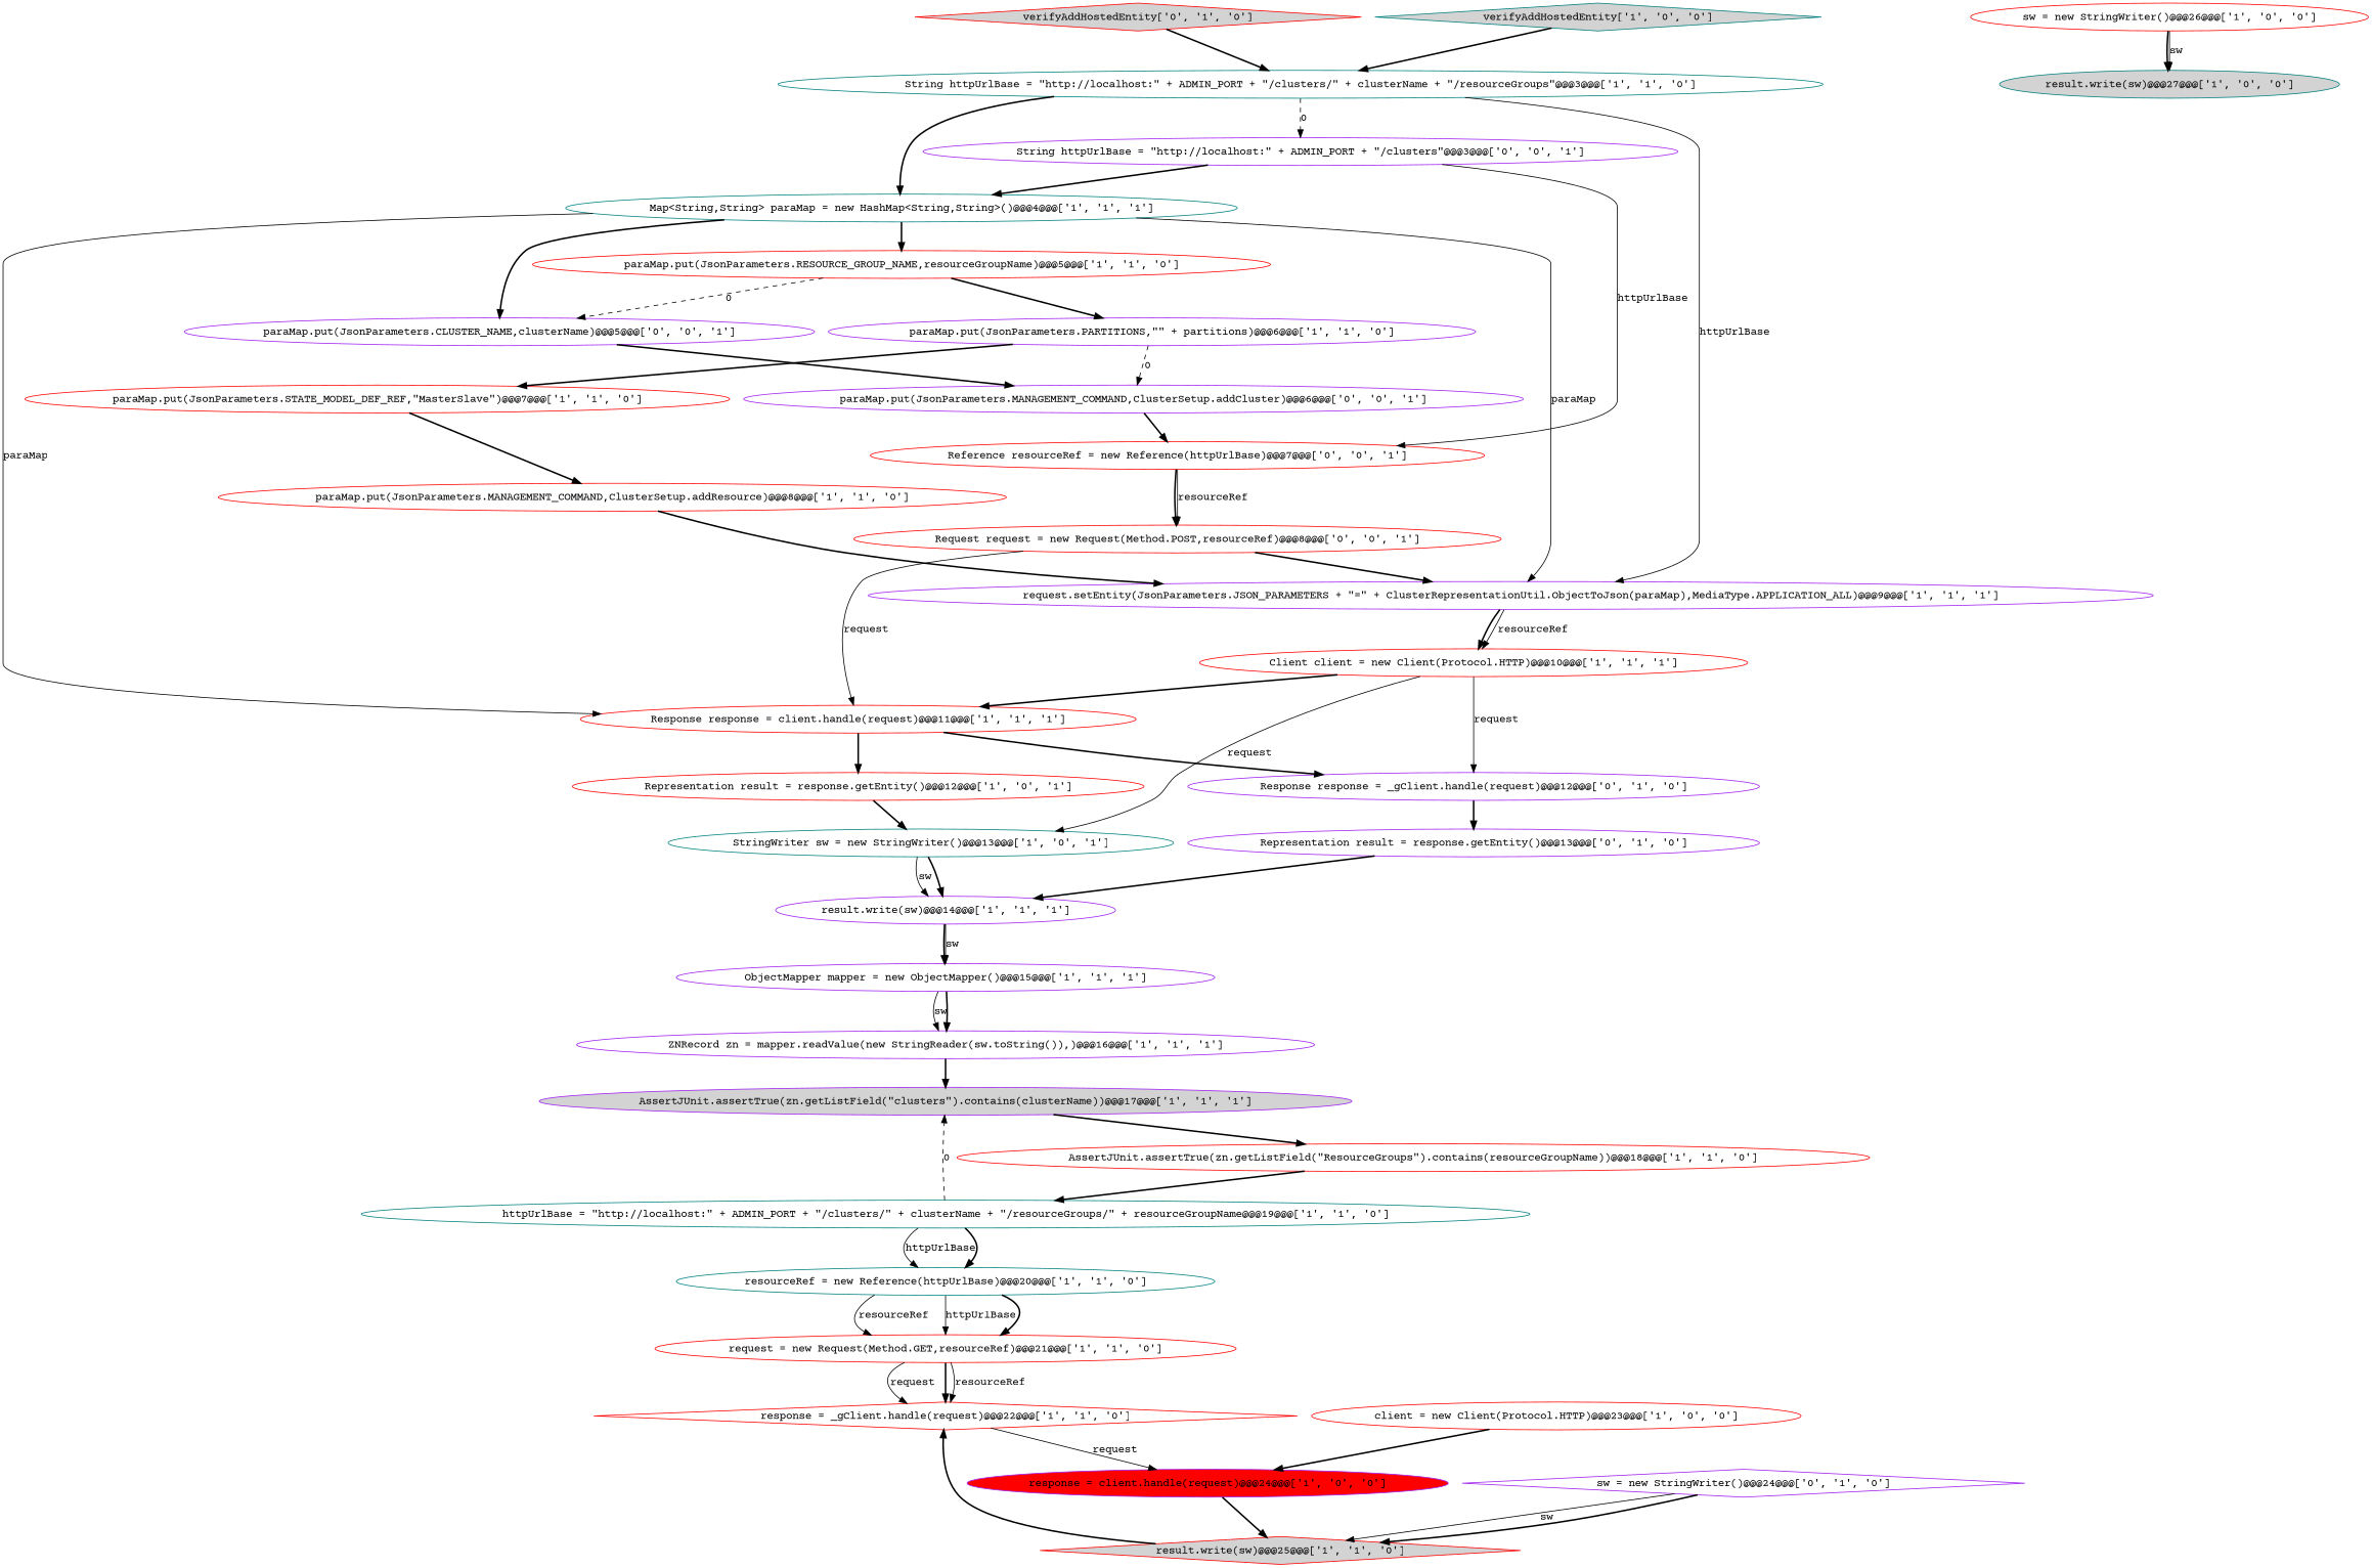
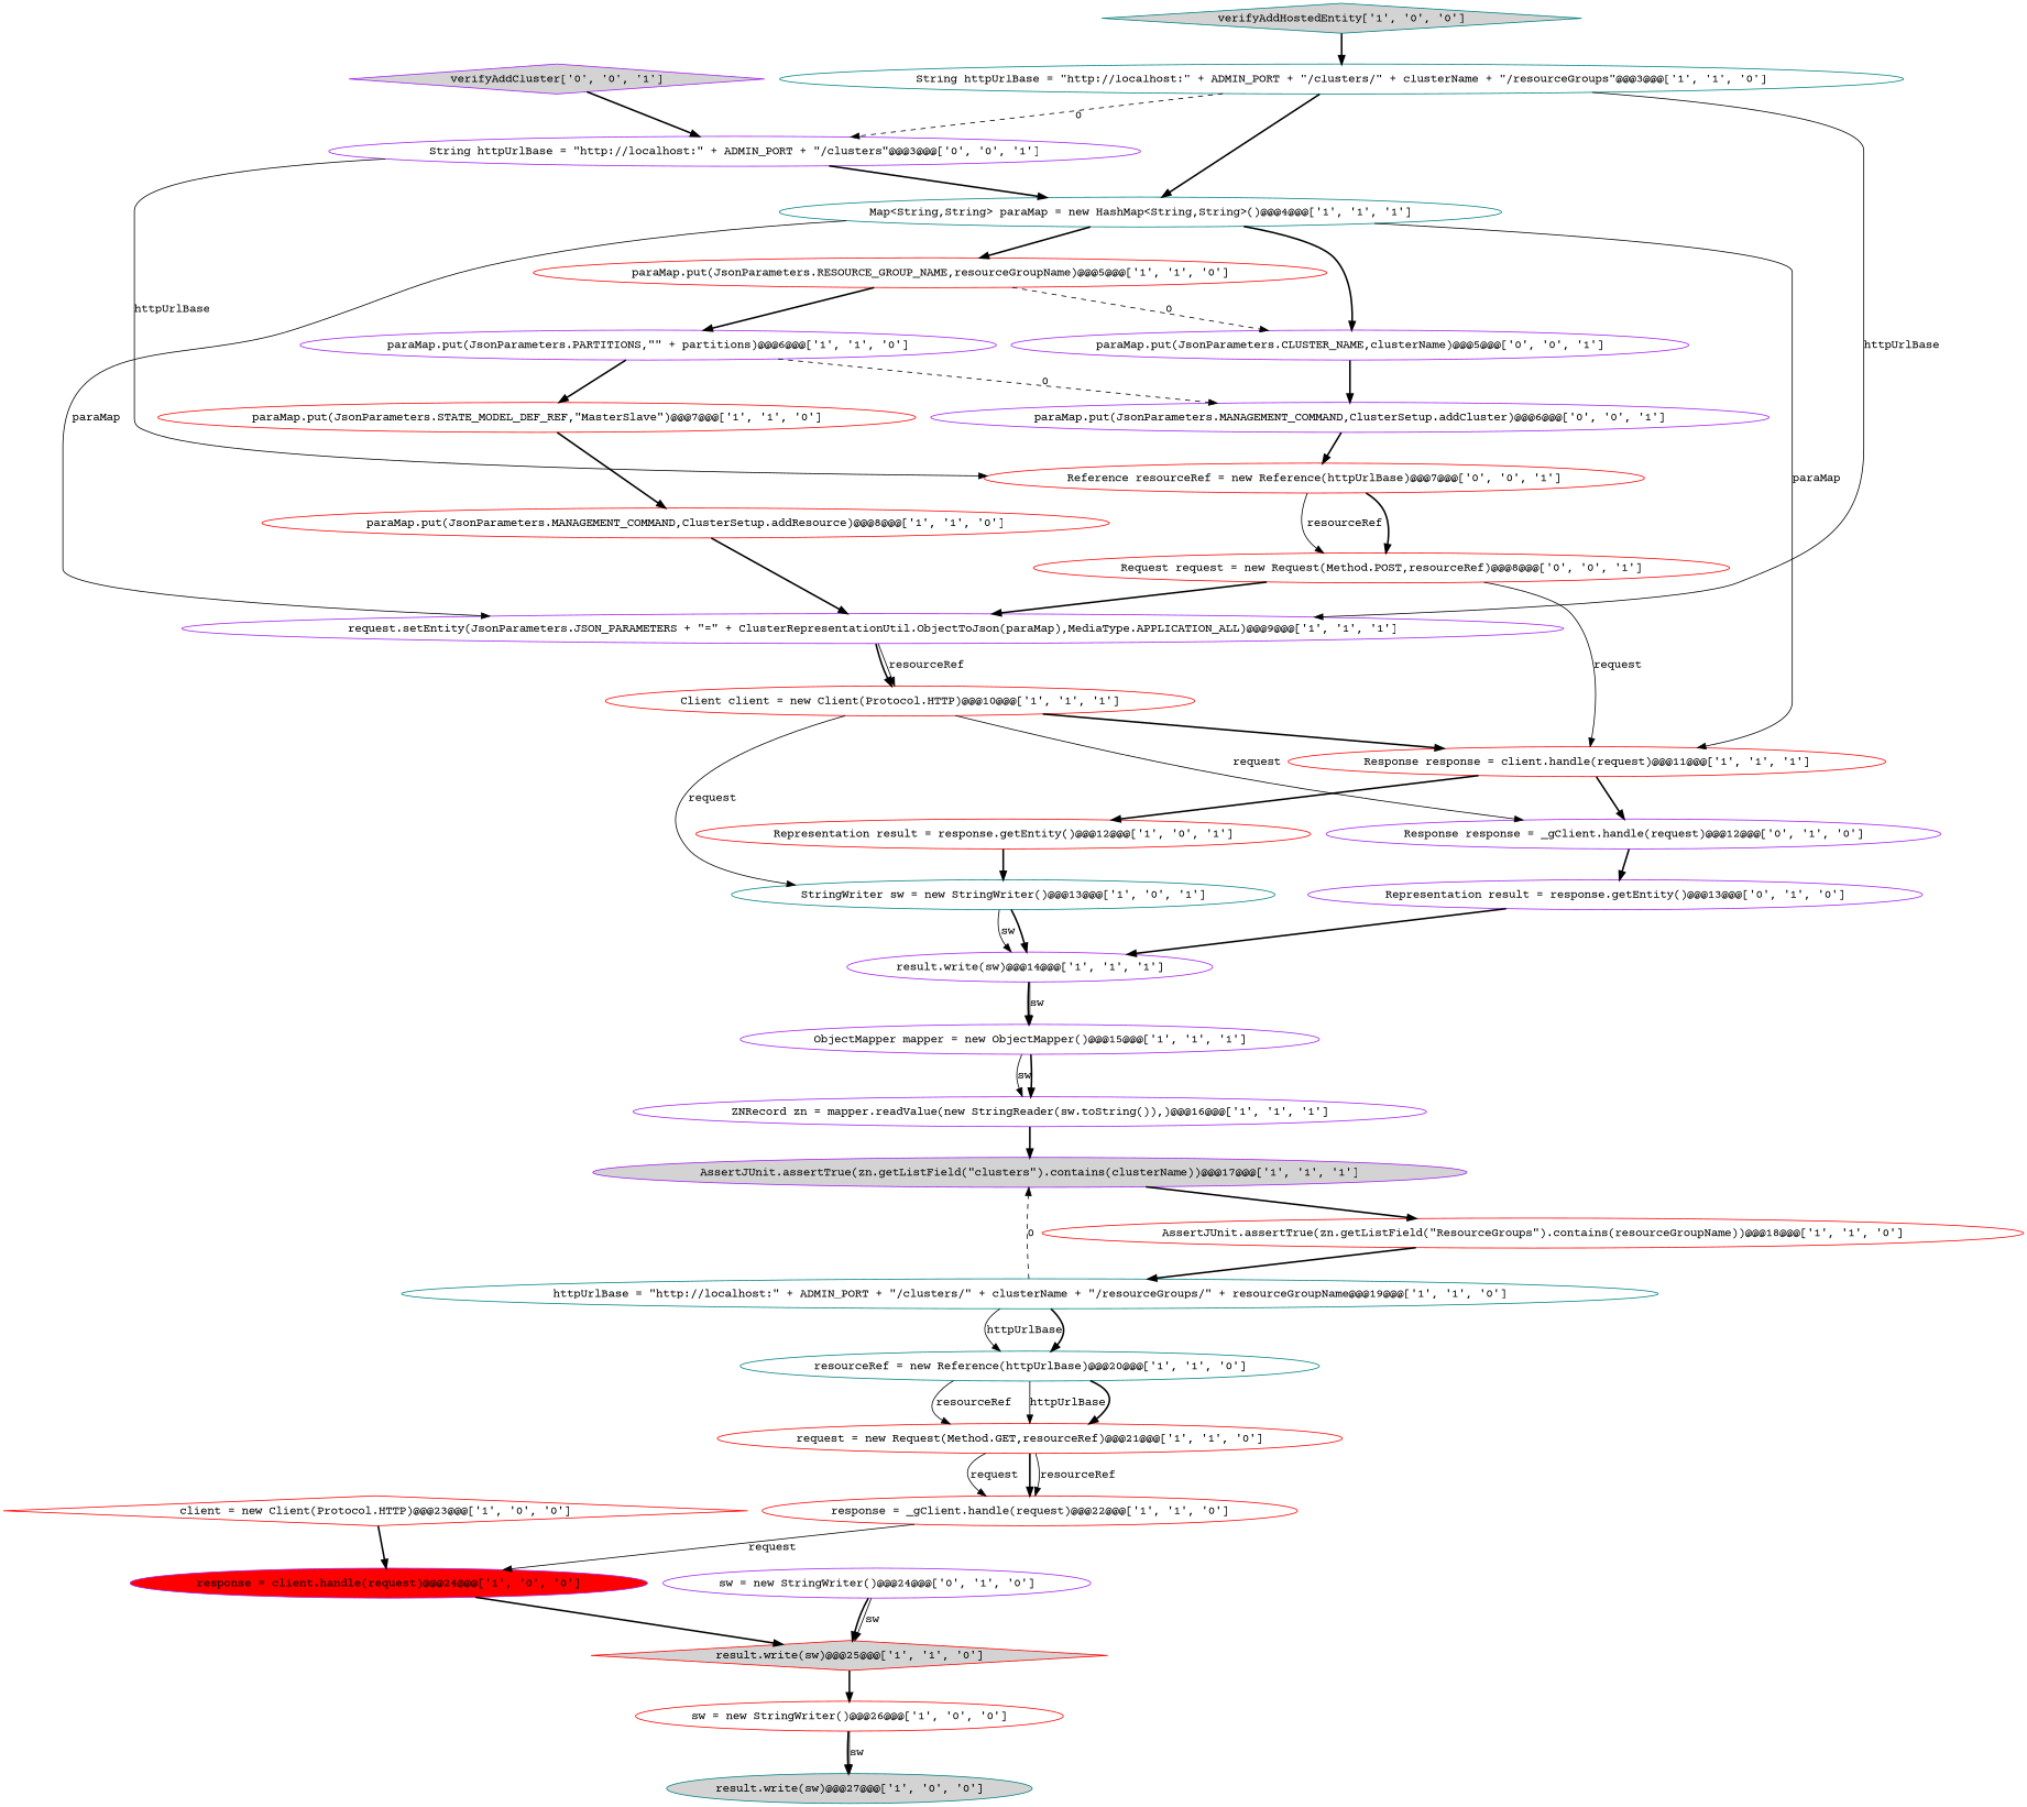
  digraph {
    fontname="Courier Prime"
    node [color=red fillcolor=white fontname="Courier Prime" shape=ellipse style=filled]
    edge [fontname="Courier Prime" style=bold]
    n1 [color=teal label="Map<String,String> paraMap = new HashMap<String,String>()@@@4@@@['1', '1', '1']"]
    n2 [label="paraMap.put(JsonParameters.RESOURCE_GROUP_NAME,resourceGroupName)@@@5@@@['1', '1', '0']"]
    n3 [color=purple label="request.setEntity(JsonParameters.JSON_PARAMETERS + \"=\" + ClusterRepresentationUtil.ObjectToJson(paraMap),MediaType.APPLICATION_ALL)@@@9@@@['1', '1', '1']"]
    n4 [color=purple label="paraMap.put(JsonParameters.CLUSTER_NAME,clusterName)@@@5@@@['0', '0', '1']"]
    n5 [label="Response response = client.handle(request)@@@11@@@['1', '1', '1']"]
    n6 [color=purple label="paraMap.put(JsonParameters.PARTITIONS,\"\" + partitions)@@@6@@@['1', '1', '0']"]
    n7 [label="Client client = new Client(Protocol.HTTP)@@@10@@@['1', '1', '1']"]
    n8 [color=purple label="paraMap.put(JsonParameters.MANAGEMENT_COMMAND,ClusterSetup.addCluster)@@@6@@@['0', '0', '1']"]
    n9 [color=purple label="Response response = _gClient.handle(request)@@@12@@@['0', '1', '0']"]
    n10 [label="Representation result = response.getEntity()@@@12@@@['1', '0', '1']"]
    n11 [label="paraMap.put(JsonParameters.STATE_MODEL_DEF_REF,\"MasterSlave\")@@@7@@@['1', '1', '0']"]
    n12 [label="paraMap.put(JsonParameters.MANAGEMENT_COMMAND,ClusterSetup.addResource)@@@8@@@['1', '1', '0']"]
-   n13 [label="client = new Client(Protocol.HTTP)@@@23@@@['1', '0', '0']"]
+   n13 [label="client = new Client(Protocol.HTTP)@@@23@@@['1', '0', '0']" shape=diamond]
    n14 [color=purple fillcolor=red label="response = client.handle(request)@@@24@@@['1', '0', '0']"]
    n15 [fillcolor=lightgray label="result.write(sw)@@@25@@@['1', '1', '0']" shape=diamond]
-   n16 [fillcolor=lightgray label="verifyAddHostedEntity['0', '1', '0']" shape=diamond]
    n17 [color=teal label="String httpUrlBase = \"http://localhost:\" + ADMIN_PORT + \"/clusters/\" + clusterName + \"/resourceGroups\"@@@3@@@['1', '1', '0']"]
    n18 [color=purple label="String httpUrlBase = \"http://localhost:\" + ADMIN_PORT + \"/clusters\"@@@3@@@['0', '0', '1']"]
    n19 [label="Request request = new Request(Method.POST,resourceRef)@@@8@@@['0', '0', '1']"]
    n20 [label="Reference resourceRef = new Reference(httpUrlBase)@@@7@@@['0', '0', '1']"]
    n21 [color=teal label="StringWriter sw = new StringWriter()@@@13@@@['1', '0', '1']"]
    n22 [label="sw = new StringWriter()@@@26@@@['1', '0', '0']"]
    n23 [color=teal fillcolor=lightgray label="result.write(sw)@@@27@@@['1', '0', '0']"]
    n24 [color=purple label="result.write(sw)@@@14@@@['1', '1', '1']"]
    n25 [color=purple label="ObjectMapper mapper = new ObjectMapper()@@@15@@@['1', '1', '1']"]
-   n26 [label="response = _gClient.handle(request)@@@22@@@['1', '1', '0']" shape=diamond]
+   n26 [label="response = _gClient.handle(request)@@@22@@@['1', '1', '0']"]
    n27 [color=teal label="httpUrlBase = \"http://localhost:\" + ADMIN_PORT + \"/clusters/\" + clusterName + \"/resourceGroups/\" + resourceGroupName@@@19@@@['1', '1', '0']"]
    n28 [color=teal label="resourceRef = new Reference(httpUrlBase)@@@20@@@['1', '1', '0']"]
    n29 [color=purple fillcolor=lightgray label="AssertJUnit.assertTrue(zn.getListField(\"clusters\").contains(clusterName))@@@17@@@['1', '1', '1']"]
    n30 [label="request = new Request(Method.GET,resourceRef)@@@21@@@['1', '1', '0']"]
    n31 [label="AssertJUnit.assertTrue(zn.getListField(\"ResourceGroups\").contains(resourceGroupName))@@@18@@@['1', '1', '0']"]
-   n32 [color=purple label="sw = new StringWriter()@@@24@@@['0', '1', '0']" shape=diamond]
+   n32 [color=purple label="sw = new StringWriter()@@@24@@@['0', '1', '0']"]
    n33 [color=purple label="Representation result = response.getEntity()@@@13@@@['0', '1', '0']"]
    n34 [color=purple label="ZNRecord zn = mapper.readValue(new StringReader(sw.toString()),)@@@16@@@['1', '1', '1']"]
    n35 [color=teal fillcolor=lightgray label="verifyAddHostedEntity['1', '0', '0']" shape=diamond]
+   n36 [color=purple fillcolor=lightgray label="verifyAddCluster['0', '0', '1']" shape=diamond]
    n1 -> n2
    n1 -> n3 [label=paraMap style=solid]
    n1 -> n4
    n1 -> n5 [label=paraMap style=solid]
    n2 -> n4 [label=0 style=dashed]
    n2 -> n6
    n3 -> n7
    n3 -> n7 [label=resourceRef style=solid]
    n4 -> n8
    n5 -> n9
    n5 -> n10
    n6 -> n8 [label=0 style=dashed]
    n6 -> n11
    n7 -> n5
    n7 -> n9 [label=request style=solid]
    n7 -> n21 [label=request style=solid]
    n8 -> n20
    n9 -> n33
    n10 -> n21
    n11 -> n12
    n12 -> n3
    n13 -> n14
    n14 -> n15
-   n15 -> n26
-   n16 -> n17
+   n15 -> n22
    n17 -> n1
    n17 -> n3 [label=httpUrlBase style=solid]
    n17 -> n18 [label=0 style=dashed]
    n18 -> n1
    n18 -> n20 [label=httpUrlBase style=solid]
    n19 -> n3
    n19 -> n5 [label=request style=solid]
    n20 -> n19 [label=resourceRef style=solid]
    n20 -> n19
    n21 -> n24
    n21 -> n24 [label=sw style=solid]
    n22 -> n23
    n22 -> n23 [label=sw style=solid]
    n24 -> n25
    n24 -> n25 [label=sw style=solid]
    n25 -> n34 [label=sw style=solid]
    n25 -> n34
    n26 -> n14 [label=request style=solid]
    n27 -> n28 [label=httpUrlBase style=solid]
    n27 -> n28
    n27 -> n29 [label=0 style=dashed]
    n28 -> n30 [label=resourceRef style=solid]
    n28 -> n30 [label=httpUrlBase style=solid]
    n28 -> n30
    n29 -> n31
    n30 -> n26 [label=request style=solid]
    n30 -> n26
    n30 -> n26 [label=resourceRef style=solid]
    n31 -> n27
    n32 -> n15 [label=sw style=solid]
    n32 -> n15
    n33 -> n24
    n34 -> n29
    n35 -> n17
+   n36 -> n18
  }
